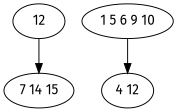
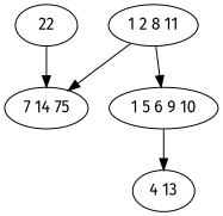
  digraph {
    fontname="Fira Sans"
    node [fontname="Fira Sans"]
    edge [fontname="Fira Sans"]
-   n2 [label="7 14 15"]
+   n1 [label="1 2 8 11"]
+   n2 [label="7 14 75"]
    n3 [label="1 5 6 9 10"]
-   n4 [label="4 12"]
-   n5 [label=12]
+   n4 [label="4 13"]
+   n5 [label=22]
+   n1 -> n2
+   n1 -> n3
    n3 -> n4
    n5 -> n2
  }
